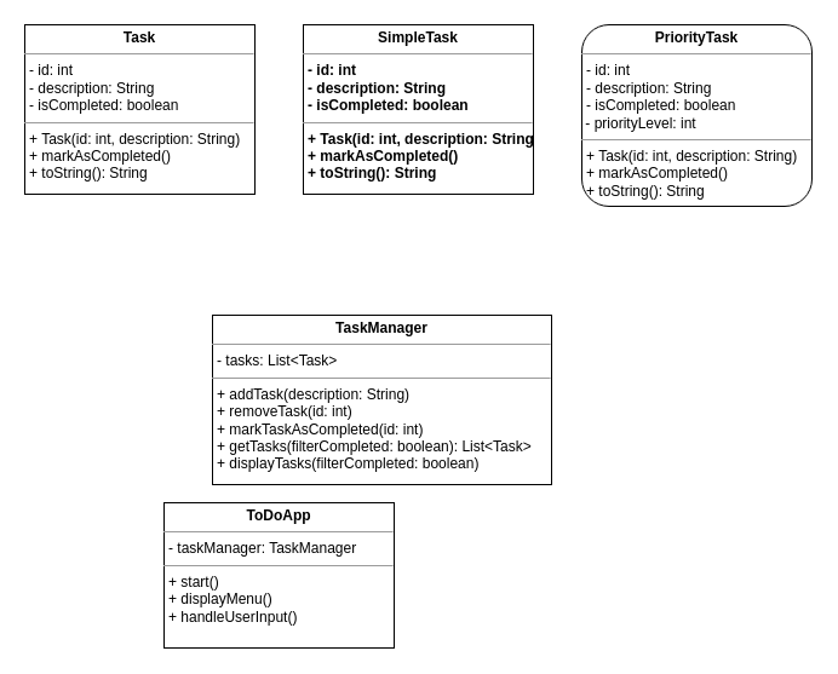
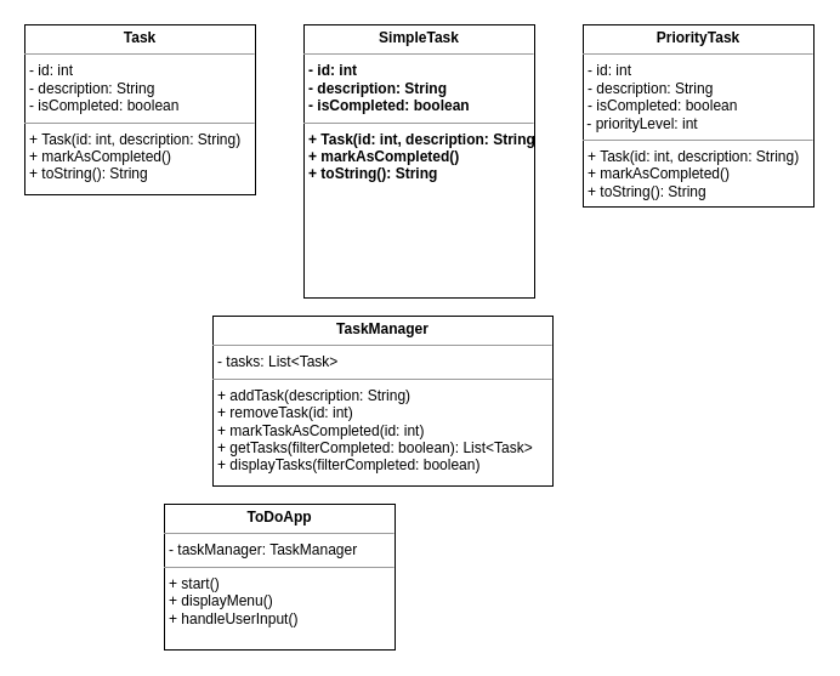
  <mxCell id="0" />
  <mxCell id="1" parent="0" />
  <mxCell id="2" value="&lt;p style=&quot;margin:0px;margin-top:4px;text-align:center;&quot;&gt;&lt;b&gt;Task&lt;/b&gt;&lt;/p&gt;&lt;hr size=&quot;1&quot;&gt;&lt;p style=&quot;margin:0px;margin-left:4px;&quot;&gt;- id: int&lt;br&gt;- description: String&lt;/p&gt;&lt;p style=&quot;margin:0px;margin-left:4px;&quot;&gt;- isCompleted: boolean&lt;/p&gt;&lt;hr size=&quot;1&quot;&gt;&lt;p style=&quot;margin:0px;margin-left:4px;&quot;&gt;+ Task(id: int, description: String)&lt;br&gt;+ markAsCompleted()&lt;/p&gt;&lt;p style=&quot;margin:0px;margin-left:4px;&quot;&gt;+ toString(): String&lt;/p&gt;" style="verticalAlign=top;align=left;overflow=fill;fontSize=12;fontFamily=Helvetica;html=1;rounded=0;shadow=0;comic=0;labelBackgroundColor=none;strokeWidth=1" parent="1" vertex="1"><mxGeometry x="20" y="20" width="190" height="140" as="geometry" /></mxCell>
  <mxCell id="3" value="&lt;p style=&quot;margin:0px;margin-top:4px;text-align:center;&quot;&gt;&lt;b&gt;TaskManager&lt;/b&gt;&lt;/p&gt;&lt;hr size=&quot;1&quot;&gt;&lt;p style=&quot;margin:0px;margin-left:4px;&quot;&gt;- tasks: List&amp;lt;Task&amp;gt;&lt;br&gt;&lt;/p&gt;&lt;hr size=&quot;1&quot;&gt;&lt;p style=&quot;margin:0px;margin-left:4px;&quot;&gt;+ addTask(description: String)&lt;/p&gt;&lt;p style=&quot;margin:0px;margin-left:4px;&quot;&gt;+ removeTask(id: int)&lt;/p&gt;&lt;p style=&quot;margin:0px;margin-left:4px;&quot;&gt;+ markTaskAsCompleted(id: int)&lt;/p&gt;&lt;p style=&quot;margin:0px;margin-left:4px;&quot;&gt;+ getTasks(filterCompleted: boolean): List&amp;lt;Task&amp;gt;&lt;/p&gt;&lt;p style=&quot;margin:0px;margin-left:4px;&quot;&gt;+ displayTasks(filterCompleted: boolean)&lt;/p&gt;" style="verticalAlign=top;align=left;overflow=fill;fontSize=12;fontFamily=Helvetica;html=1;rounded=0;shadow=0;comic=0;labelBackgroundColor=none;strokeWidth=1" vertex="1" parent="1"><mxGeometry x="175" y="260" width="280" height="140" as="geometry" /></mxCell>
  <mxCell id="4" value="&lt;p style=&quot;margin:0px;margin-top:4px;text-align:center;&quot;&gt;&lt;b&gt;ToDoApp&lt;/b&gt;&lt;/p&gt;&lt;hr size=&quot;1&quot;&gt;&lt;p style=&quot;margin:0px;margin-left:4px;&quot;&gt;- taskManager: TaskManager&lt;br&gt;&lt;/p&gt;&lt;hr size=&quot;1&quot;&gt;&lt;p style=&quot;margin:0px;margin-left:4px;&quot;&gt;+ start()&lt;/p&gt;&lt;p style=&quot;margin:0px;margin-left:4px;&quot;&gt;+ displayMenu()&amp;nbsp;&lt;/p&gt;&lt;p style=&quot;margin:0px;margin-left:4px;&quot;&gt;&lt;span style=&quot;background-color: initial;&quot;&gt;+ handleUserInput()&lt;/span&gt;&lt;/p&gt;" style="verticalAlign=top;align=left;overflow=fill;fontSize=12;fontFamily=Helvetica;html=1;rounded=0;shadow=0;comic=0;labelBackgroundColor=none;strokeWidth=1" vertex="1" parent="1"><mxGeometry x="135" y="415" width="190" height="120" as="geometry" /></mxCell>
- <mxCell id="5" value="&lt;p style=&quot;margin:0px;margin-top:4px;text-align:center;&quot;&gt;SimpleTask&lt;/p&gt;&lt;hr size=&quot;1&quot;&gt;&lt;p style=&quot;margin:0px;margin-left:4px;&quot;&gt;- id: int&lt;br&gt;- description: String&lt;/p&gt;&lt;p style=&quot;margin:0px;margin-left:4px;&quot;&gt;- isCompleted: boolean&lt;/p&gt;&lt;hr size=&quot;1&quot;&gt;&lt;p style=&quot;margin:0px;margin-left:4px;&quot;&gt;+ Task(id: int, description: String)&lt;br&gt;+ markAsCompleted()&lt;/p&gt;&lt;p style=&quot;margin:0px;margin-left:4px;&quot;&gt;+ toString(): String&lt;/p&gt;" style="verticalAlign=top;align=left;overflow=fill;fontSize=12;fontFamily=Helvetica;html=1;rounded=0;shadow=0;comic=0;labelBackgroundColor=none;strokeWidth=1;fontStyle=1" vertex="1" parent="1"><mxGeometry x="250" y="20" width="190" height="140" as="geometry" /></mxCell>
- <mxCell id="6" value="&lt;p style=&quot;margin:0px;margin-top:4px;text-align:center;&quot;&gt;&lt;b&gt;PriorityTask&lt;/b&gt;&lt;/p&gt;&lt;hr size=&quot;1&quot;&gt;&lt;p style=&quot;margin:0px;margin-left:4px;&quot;&gt;- id: int&lt;br&gt;- description: String&lt;/p&gt;&lt;p style=&quot;margin:0px;margin-left:4px;&quot;&gt;- isCompleted: boolean&lt;/p&gt;&amp;nbsp;- priorityLevel: int&lt;br&gt;&lt;hr size=&quot;1&quot;&gt;&lt;p style=&quot;margin:0px;margin-left:4px;&quot;&gt;+ Task(id: int, description: String)&lt;br&gt;+ markAsCompleted()&lt;/p&gt;&lt;p style=&quot;margin:0px;margin-left:4px;&quot;&gt;+ toString(): String&lt;/p&gt;" style="verticalAlign=top;align=left;overflow=fill;fontSize=12;fontFamily=Helvetica;html=1;shadow=0;comic=0;labelBackgroundColor=none;strokeWidth=1;rounded=1;" vertex="1" parent="1"><mxGeometry x="480" y="20" width="190" height="150" as="geometry" /></mxCell>
+ <mxCell id="5" value="&lt;p style=&quot;margin:0px;margin-top:4px;text-align:center;&quot;&gt;SimpleTask&lt;/p&gt;&lt;hr size=&quot;1&quot;&gt;&lt;p style=&quot;margin:0px;margin-left:4px;&quot;&gt;- id: int&lt;br&gt;- description: String&lt;/p&gt;&lt;p style=&quot;margin:0px;margin-left:4px;&quot;&gt;- isCompleted: boolean&lt;/p&gt;&lt;hr size=&quot;1&quot;&gt;&lt;p style=&quot;margin:0px;margin-left:4px;&quot;&gt;+ Task(id: int, description: String)&lt;br&gt;+ markAsCompleted()&lt;/p&gt;&lt;p style=&quot;margin:0px;margin-left:4px;&quot;&gt;+ toString(): String&lt;/p&gt;" style="verticalAlign=top;align=left;overflow=fill;fontSize=12;fontFamily=Helvetica;html=1;rounded=0;shadow=0;comic=0;labelBackgroundColor=none;strokeWidth=1;fontStyle=1" vertex="1" parent="1"><mxGeometry x="250" y="20" width="190" height="225" as="geometry" /></mxCell>
+ <mxCell id="6" value="&lt;p style=&quot;margin:0px;margin-top:4px;text-align:center;&quot;&gt;&lt;b&gt;PriorityTask&lt;/b&gt;&lt;/p&gt;&lt;hr size=&quot;1&quot;&gt;&lt;p style=&quot;margin:0px;margin-left:4px;&quot;&gt;- id: int&lt;br&gt;- description: String&lt;/p&gt;&lt;p style=&quot;margin:0px;margin-left:4px;&quot;&gt;- isCompleted: boolean&lt;/p&gt;&amp;nbsp;- priorityLevel: int&lt;br&gt;&lt;hr size=&quot;1&quot;&gt;&lt;p style=&quot;margin:0px;margin-left:4px;&quot;&gt;+ Task(id: int, description: String)&lt;br&gt;+ markAsCompleted()&lt;/p&gt;&lt;p style=&quot;margin:0px;margin-left:4px;&quot;&gt;+ toString(): String&lt;/p&gt;" style="verticalAlign=top;align=left;overflow=fill;fontSize=12;fontFamily=Helvetica;html=1;rounded=0;shadow=0;comic=0;labelBackgroundColor=none;strokeWidth=1" vertex="1" parent="1"><mxGeometry x="480" y="20" width="190" height="150" as="geometry" /></mxCell>
